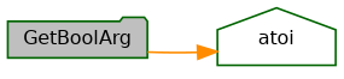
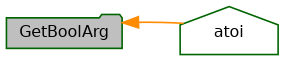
  digraph {
    rankdir=LR
    node [color=darkgreen fontname=Helvetica fontsize=10 style=filled]
    n1 [fillcolor=grey75 fontcolor=black height=0.2 label=GetBoolArg shape=folder width=0.4]
    n2 [fillcolor=white height=0.2 label=atoi shape=house width=0.4]
-   n1 -> n2 [color=darkorange fontname=Helvetica fontsize=10 labelfontname=Helvetica labelfontsize=10 style=solid]
+   n2 -> n1 [color=darkorange fontname=Helvetica fontsize=10 labelfontname=Helvetica labelfontsize=10 style=solid]
  }
